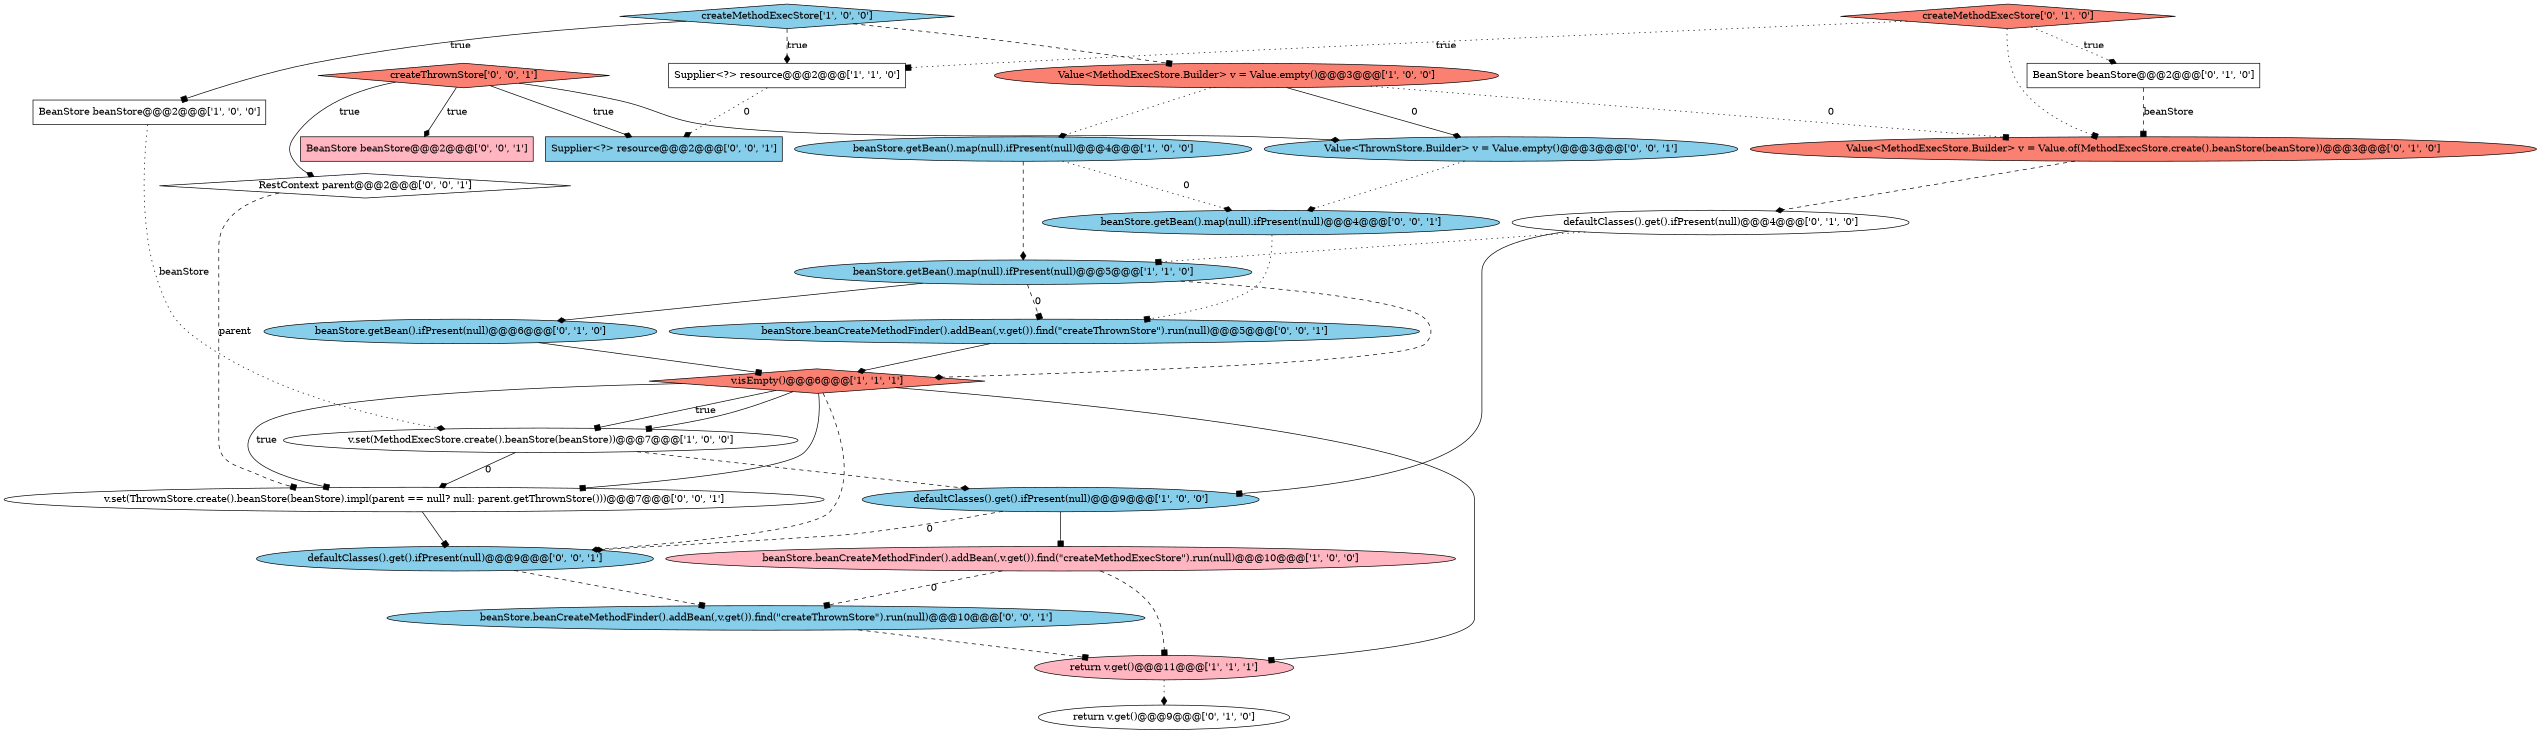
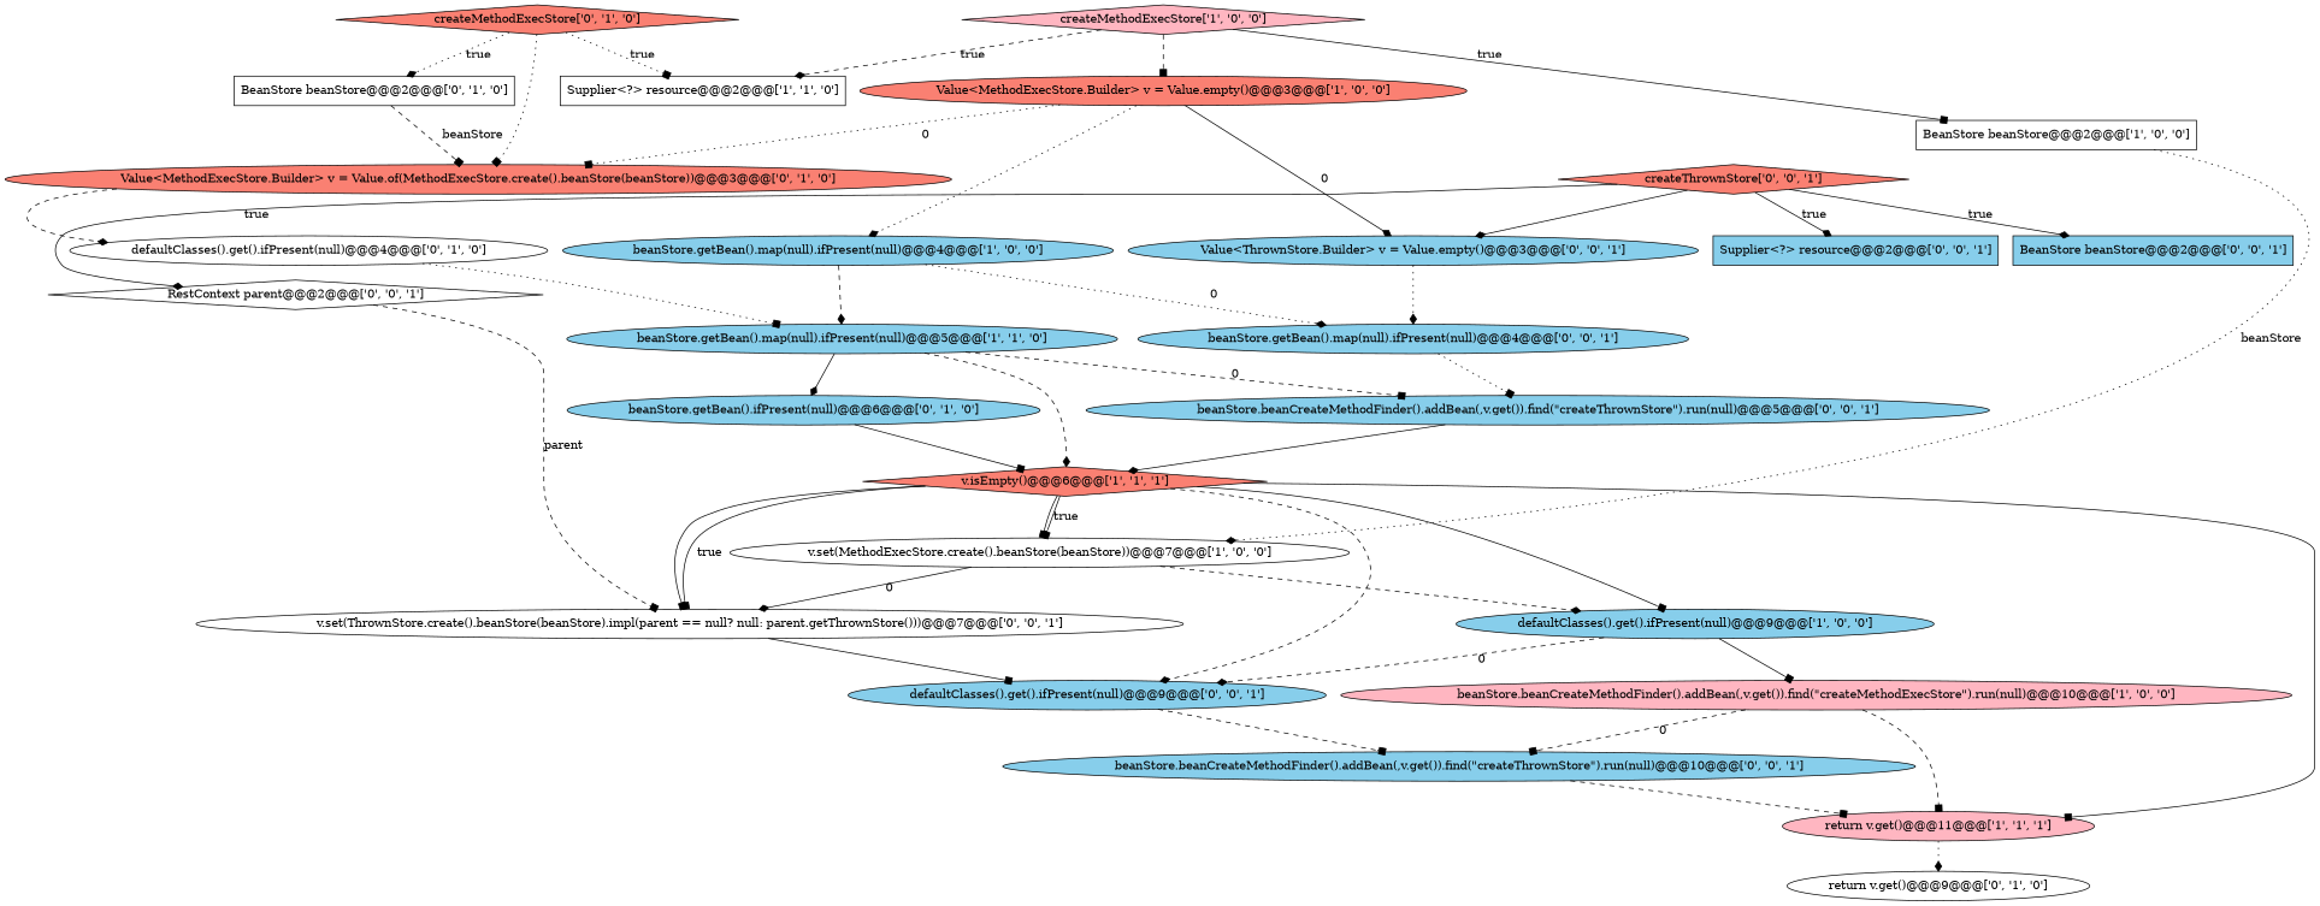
  digraph {
    node [fillcolor=skyblue shape=ellipse style=filled]
    edge [arrowhead=box style=solid]
-   n1 [label="createMethodExecStore['1', '0', '0']" shape=diamond]
+   n1 [fillcolor=lightpink label="createMethodExecStore['1', '0', '0']" shape=diamond]
    n2 [fillcolor=salmon label="Value<MethodExecStore.Builder> v = Value.empty()@@@3@@@['1', '0', '0']"]
    n3 [fillcolor=white label="Supplier<?> resource@@@2@@@['1', '1', '0']" shape=box]
    n4 [fillcolor=white label="BeanStore beanStore@@@2@@@['1', '0', '0']" shape=box]
    n5 [label="Value<ThrownStore.Builder> v = Value.empty()@@@3@@@['0', '0', '1']"]
    n6 [fillcolor=salmon label="Value<MethodExecStore.Builder> v = Value.of(MethodExecStore.create().beanStore(beanStore))@@@3@@@['0', '1', '0']"]
    n7 [label="beanStore.getBean().map(null).ifPresent(null)@@@4@@@['1', '0', '0']"]
    n8 [label="Supplier<?> resource@@@2@@@['0', '0', '1']" shape=box]
    n9 [fillcolor=white label="v.set(MethodExecStore.create().beanStore(beanStore))@@@7@@@['1', '0', '0']"]
    n10 [fillcolor=salmon label="createThrownStore['0', '0', '1']" shape=diamond]
-   n11 [fillcolor=lightpink label="BeanStore beanStore@@@2@@@['0', '0', '1']" shape=box]
+   n11 [label="BeanStore beanStore@@@2@@@['0', '0', '1']" shape=box]
    n12 [fillcolor=white label="RestContext parent@@@2@@@['0', '0', '1']" shape=diamond]
    n13 [label="beanStore.getBean().map(null).ifPresent(null)@@@4@@@['0', '0', '1']"]
    n14 [fillcolor=white label="v.set(ThrownStore.create().beanStore(beanStore).impl(parent == null? null: parent.getThrownStore()))@@@7@@@['0', '0', '1']"]
    n15 [fillcolor=salmon label="createMethodExecStore['0', '1', '0']" shape=diamond]
    n16 [fillcolor=white label="BeanStore beanStore@@@2@@@['0', '1', '0']" shape=box]
    n17 [fillcolor=white label="defaultClasses().get().ifPresent(null)@@@4@@@['0', '1', '0']"]
    n18 [label="beanStore.beanCreateMethodFinder().addBean(,v.get()).find(\"createThrownStore\").run(null)@@@10@@@['0', '0', '1']"]
    n19 [fillcolor=lightpink label="return v.get()@@@11@@@['1', '1', '1']"]
    n20 [fillcolor=white label="return v.get()@@@9@@@['0', '1', '0']"]
    n21 [label="defaultClasses().get().ifPresent(null)@@@9@@@['1', '0', '0']"]
    n22 [fillcolor=lightpink label="beanStore.beanCreateMethodFinder().addBean(,v.get()).find(\"createMethodExecStore\").run(null)@@@10@@@['1', '0', '0']"]
    n23 [label="defaultClasses().get().ifPresent(null)@@@9@@@['0', '0', '1']"]
    n24 [label="beanStore.getBean().map(null).ifPresent(null)@@@5@@@['1', '1', '0']"]
    n25 [label="beanStore.beanCreateMethodFinder().addBean(,v.get()).find(\"createThrownStore\").run(null)@@@5@@@['0', '0', '1']"]
    n26 [fillcolor=salmon label="v.isEmpty()@@@6@@@['1', '1', '1']" shape=diamond]
    n27 [label="beanStore.getBean().ifPresent(null)@@@6@@@['0', '1', '0']"]
    n1 -> n2 [style=dashed]
    n1 -> n3 [arrowhead=diamond label=true style=dashed]
    n1 -> n4 [label=true]
    n2 -> n5 [arrowhead=diamond label=0]
    n2 -> n6 [label=0 style=dotted]
    n2 -> n7 [arrowhead=diamond style=dotted]
-   n3 -> n8 [arrowhead=diamond label=0 style=dotted]
    n4 -> n9 [arrowhead=diamond label=beanStore style=dotted]
    n5 -> n13 [arrowhead=diamond style=dotted]
    n6 -> n17 [arrowhead=diamond style=dashed]
    n7 -> n13 [arrowhead=diamond label=0 style=dotted]
    n7 -> n24 [arrowhead=diamond style=dashed]
    n9 -> n14 [arrowhead=diamond label=0]
    n9 -> n21 [arrowhead=diamond style=dashed]
    n10 -> n5 [arrowhead=diamond]
    n10 -> n8 [arrowhead=diamond label=true]
    n10 -> n11 [arrowhead=diamond label=true]
    n10 -> n12 [arrowhead=diamond label=true]
    n12 -> n14 [label=parent style=dashed]
    n13 -> n25 [style=dotted]
    n14 -> n23
    n15 -> n3 [label=true style=dotted]
    n15 -> n6 [style=dotted]
    n15 -> n16 [arrowhead=diamond label=true style=dotted]
    n16 -> n6 [label=beanStore style=dashed]
    n17 -> n24 [style=dotted]
    n18 -> n19 [style=dashed]
    n19 -> n20 [arrowhead=diamond style=dotted]
    n21 -> n22
    n21 -> n23 [arrowhead=diamond label=0 style=dashed]
    n22 -> n18 [label=0 style=dashed]
    n22 -> n19 [style=dashed]
    n23 -> n18 [style=dashed]
    n24 -> n25 [label=0 style=dashed]
    n24 -> n26 [arrowhead=diamond style=dashed]
    n24 -> n27 [arrowhead=diamond]
    n25 -> n26 [arrowhead=diamond]
    n26 -> n9 [label=true]
    n26 -> n9
    n26 -> n14 [label=true]
    n26 -> n14
    n26 -> n19
-   n17 -> n21
+   n26 -> n21
    n26 -> n23 [arrowhead=diamond style=dashed]
    n27 -> n26
  }
